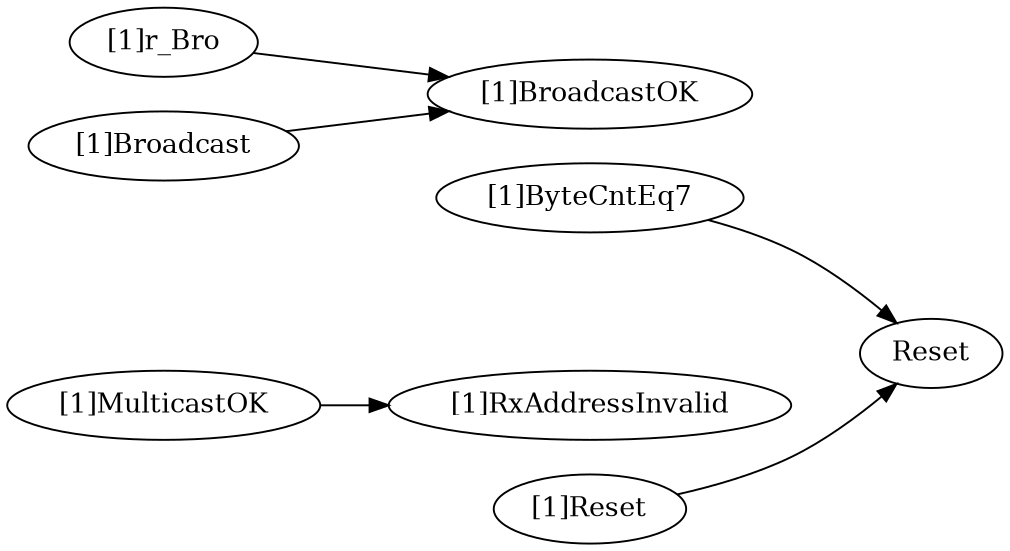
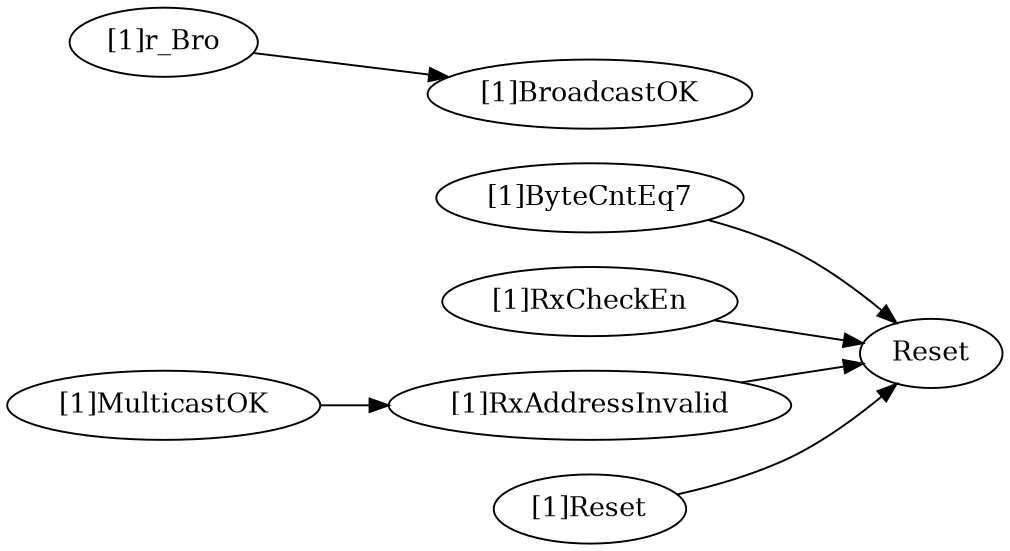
  strict digraph {
    rankdir=LR
    node [complexity=3 importance=0.227500572951 rank=0.0206818702682]
    "[1]ByteCntEq7" [importance=0.127974302558 rank=0.0426581008528]
    n2 [complexity=0 importance=0.0555014446178 label=Reset rank=0.0]
+   "[1]RxCheckEn" [importance=0.13645994372 rank=0.0454866479067]
    "[1]RxAddressInvalid" [importance=0.176586463982 rank=0.0588621546605]
    "[1]r_Bro" [complexity=11]
    "[1]BroadcastOK" [complexity=8 importance=0.210529159628 rank=0.0263161449535]
-   "[1]Broadcast" [complexity=11]
    "[1]MulticastOK" [complexity=8 importance=0.255452326854 rank=0.0319315408567]
    "[1]Reset" [complexity=1 importance=0.183475747176 rank=0.183475747176]
    "[1]ByteCntEq7" -> n2
+   "[1]RxCheckEn" -> n2
+   "[1]RxAddressInvalid" -> n2
    "[1]r_Bro" -> "[1]BroadcastOK"
-   "[1]Broadcast" -> "[1]BroadcastOK"
    "[1]MulticastOK" -> "[1]RxAddressInvalid"
    "[1]Reset" -> n2
  }
